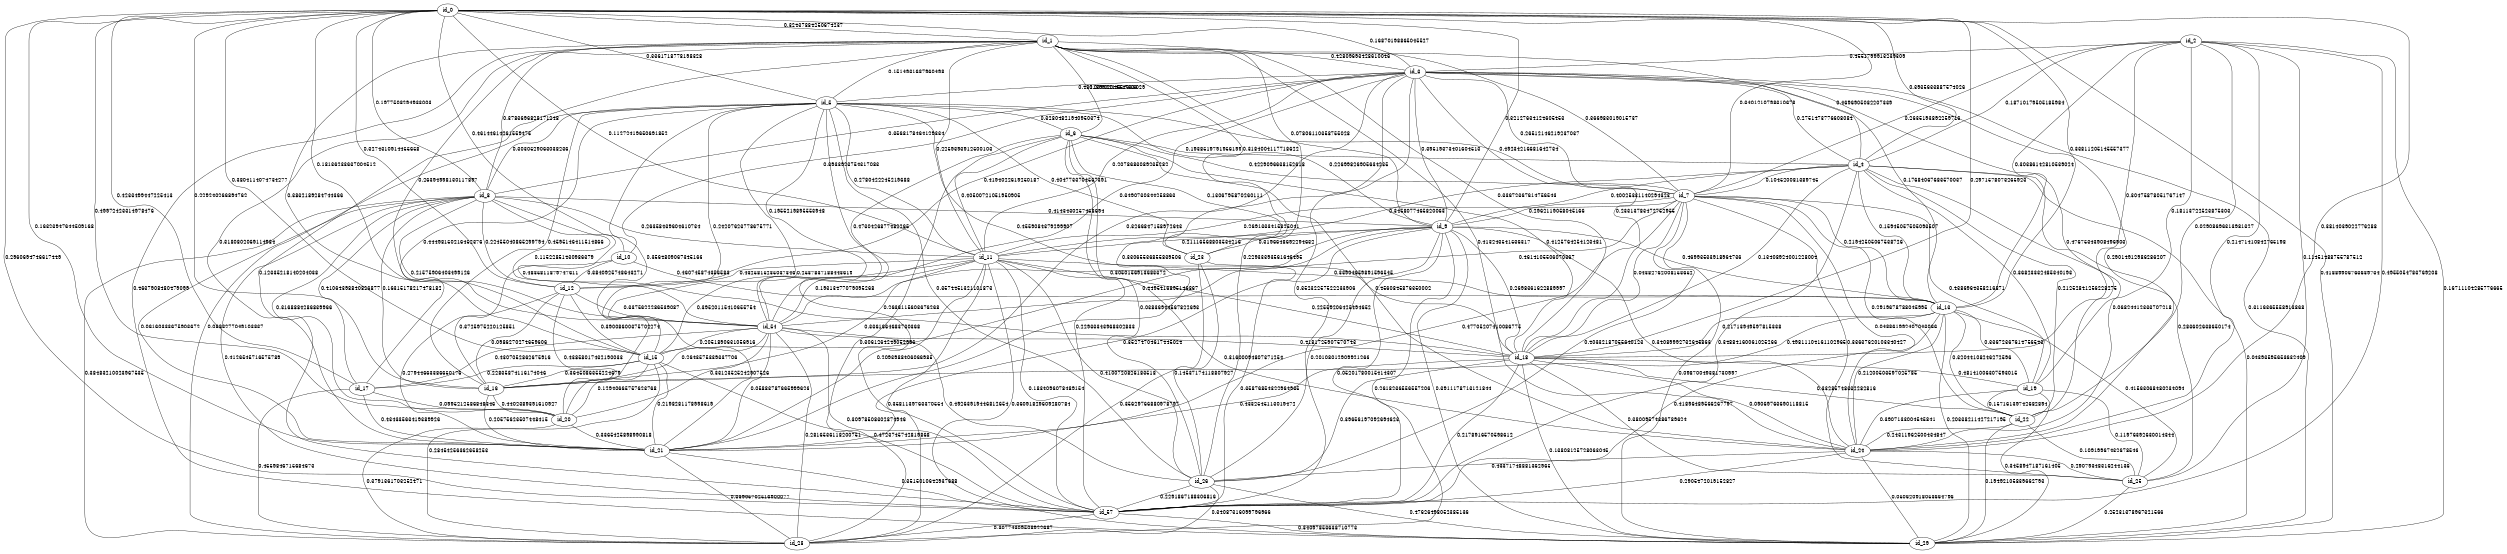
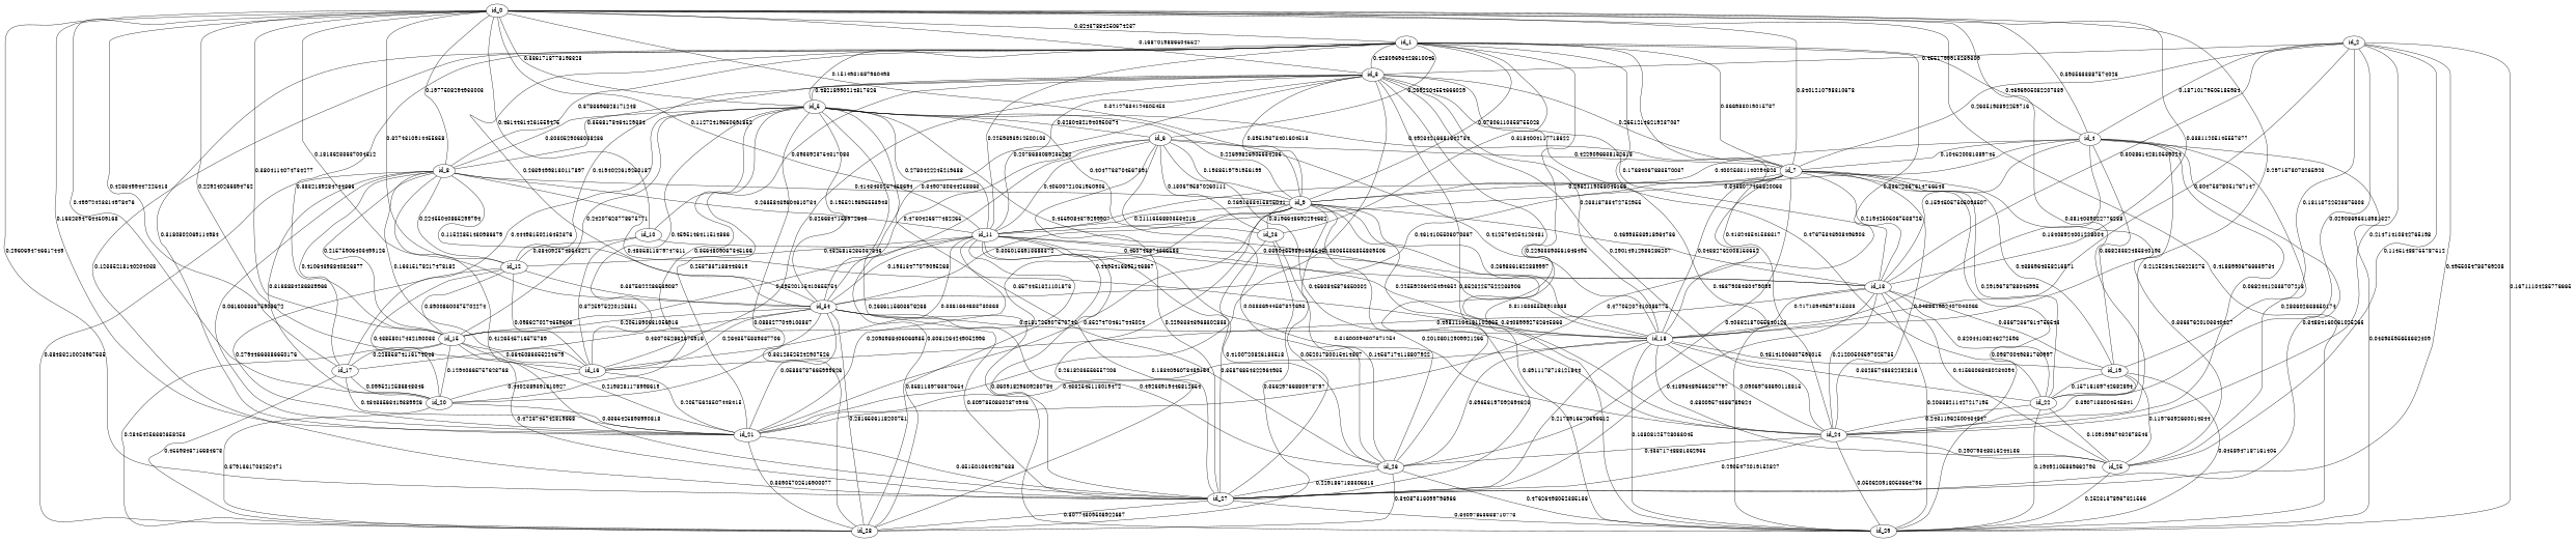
  graph {
    n1 [label=id_0]
    n2 [label=id_1]
    n3 [label=id_3]
    n4 [label=id_4]
    n5 [label=id_5]
    n6 [label=id_7]
    n7 [label=id_8]
    n8 [label=id_9]
    n9 [label=id_10]
    n10 [label=id_11]
    n11 [label=id_12]
    n12 [label=id_13]
    n13 [label=id_54]
    n14 [label=id_15]
    n15 [label=id_16]
    n16 [label=id_18]
    n17 [label=id_20]
    n18 [label=id_21]
    n19 [label=id_24]
-   n20 [label=id_57]
+   n20 [label=id_27]
    n21 [label=id_29]
    n22 [label=id_17]
    n23 [label=id_6]
    n24 [label=id_23]
    n25 [label=id_26]
    n26 [label=id_22]
    n27 [label=id_19]
    n28 [label=id_25]
    n29 [label=id_28]
    n30 [label=id_2]
    n1 -- n2 [label=0.32437884250674237]
    n1 -- n3 [label=0.16870198865045527]
    n1 -- n4 [label=0.3935633887574026]
    n1 -- n5 [label=0.3361718778198328]
    n1 -- n6 [label=0.3401210798310678]
    n1 -- n7 [label=0.1977508294933003]
    n1 -- n8 [label=0.32127634124605453]
    n1 -- n9 [label=0.46144614261559475]
    n1 -- n10 [label=0.11272419650691852]
    n1 -- n11 [label=0.3274310914455658]
    n1 -- n12 [label=0.33811205145557377]
    n1 -- n13 [label=0.18136233637004512]
    n1 -- n14 [label=0.3804114074734277]
    n1 -- n15 [label=0.229240266894762]
    n1 -- n16 [label=0.2971578073265923]
    n1 -- n17 [label=0.49972423314978476]
    n1 -- n18 [label=0.16323947644509168]
    n1 -- n19 [label=0.3814039022776288]
    n1 -- n20 [label=0.2960694746617449]
    n1 -- n21 [label=0.41889906763639734]
    n1 -- n22 [label=0.4233499447225413]
    n2 -- n3 [label=0.42809693428610046]
    n2 -- n4 [label=0.4696905082207339]
    n2 -- n5 [label=0.1514931687960498]
    n2 -- n6 [label=0.366983019015737]
    n2 -- n7 [label=0.3783696828171248]
    n2 -- n8 [label=0.07806110358755028]
    n2 -- n10 [label=0.2259393912500103]
    n2 -- n13 [label=0.26394998130117897]
    n2 -- n14 [label=0.3832189284744366]
    n2 -- n16 [label=0.33672367614756543]
    n2 -- n18 [label=0.3180802069114984]
    n2 -- n19 [label=0.413243541536317]
    n2 -- n20 [label=0.12335218140204038]
    n2 -- n21 [label=0.4637908480479099]
    n2 -- n23 [label=0.2092204554666029]
    n2 -- n24 [label=0.3184004117718622]
    n2 -- n25 [label=0.22933393561646495]
-   n3 -- n4 [label=0.2751473776608084]
    n3 -- n5 [label=0.48218990214817326]
    n3 -- n6 [label=0.26512146219237037]
    n3 -- n7 [label=0.3568178464129334]
    n3 -- n8 [label=0.39519373401604513]
    n3 -- n9 [label=0.3933923754317083]
    n3 -- n10 [label=0.2078683089235282]
    n3 -- n11 [label=0.4194022619250187]
    n3 -- n12 [label=0.17684067683570037]
    n3 -- n13 [label=0.3490730344258863]
    n3 -- n15 [label=0.3266847158972643]
    n3 -- n16 [label=0.23313783472752955]
    n3 -- n18 [label=0.33065536855839506]
    n3 -- n19 [label=0.29014912986286207]
    n3 -- n20 [label=0.35232257522233906]
    n3 -- n21 [label=0.3116365558913868]
    n3 -- n26 [label=0.47675343908496903]
    n4 -- n6 [label=0.104520081389745]
    n4 -- n8 [label=0.40025331140294323]
    n4 -- n10 [label=0.3458077465820063]
    n4 -- n12 [label=0.15945057505093507]
    n4 -- n16 [label=0.13408924001228004]
    n4 -- n19 [label=0.06824412333707218]
    n4 -- n20 [label=0.34884160061025266]
    n4 -- n21 [label=0.04393595653632409]
    n4 -- n26 [label=0.21252841256228275]
    n4 -- n27 [label=0.36823332485340193]
    n4 -- n28 [label=0.283602638650174]
    n5 -- n6 [label=0.49234216681642734]
    n5 -- n7 [label=0.3030529063038236]
    n5 -- n8 [label=0.22699826905634235]
    n5 -- n10 [label=0.2780422245219688]
    n5 -- n13 [label=0.1955219895553948]
    n5 -- n14 [label=0.24207623778675771]
    n5 -- n15 [label=0.4595146411514866]
    n5 -- n16 [label=0.4559084379299907]
    n5 -- n17 [label=0.3564809067345166]
    n5 -- n18 [label=0.2537837188443619]
    n5 -- n20 [label=0.2636115603676268]
    n5 -- n22 [label=0.44498150216452376]
    n5 -- n23 [label=0.32804821940950374]
    n5 -- n24 [label=0.4047733704567391]
    n5 -- n25 [label=0.3574451321101873]
    n5 -- n29 [label=0.0883277049103837]
    n6 -- n8 [label=0.2962119058045166]
    n6 -- n10 [label=0.2691333415825041]
    n6 -- n12 [label=0.21942505067538726]
    n6 -- n13 [label=0.4614105506070367]
    n6 -- n16 [label=0.04382762008153652]
    n6 -- n18 [label=0.47705207410086775]
    n6 -- n19 [label=0.048861992407043066]
    n6 -- n21 [label=0.09870049381730997]
    n6 -- n25 [label=0.40332187055640123]
    n6 -- n26 [label=0.2919678788045995]
    n6 -- n27 [label=0.4386964358216871]
    n6 -- n28 [label=0.33637620103340427]
    n7 -- n8 [label=0.4143430257458694]
    n7 -- n10 [label=0.26358439604610734]
    n7 -- n11 [label=0.22455040865299794]
    n7 -- n13 [label=0.11522851430986379]
    n7 -- n14 [label=0.21575906403499126]
    n7 -- n15 [label=0.16315178217478182]
    n7 -- n16 [label=0.4835811879747611]
    n7 -- n17 [label=0.3168884286839966]
    n7 -- n18 [label=0.06160333675903672]
    n7 -- n20 [label=0.4126545716575789]
    n7 -- n22 [label=0.41064398840826877]
    n7 -- n29 [label=0.38483210023967535]
    n8 -- n10 [label=0.21116568803534216]
    n8 -- n12 [label=0.46993533918964736]
    n8 -- n13 [label=0.3050156913683372]
    n8 -- n14 [label=0.4495416895146867]
    n8 -- n16 [label=0.2698361622889997]
    n8 -- n18 [label=0.35274704617445024]
    n8 -- n19 [label=0.34089992732645863]
    n8 -- n20 [label=0.05201780015414307]
    n8 -- n21 [label=0.3911178713121844]
    n8 -- n24 [label=0.3196648692294632]
    n8 -- n25 [label=0.20108012909921266]
    n8 -- n29 [label=0.2618236556557206]
    n9 -- n11 [label=0.3840925748643271]
    n9 -- n12 [label=0.460745874356583]
    n9 -- n15 [label=0.3725975220125851]
    n10 -- n11 [label=0.4325815235037346]
    n10 -- n12 [label=0.33904659891596545]
    n10 -- n13 [label=0.19313477079095268]
    n10 -- n14 [label=0.39520115410655754]
    n10 -- n15 [label=0.3361664683730368]
    n10 -- n16 [label=0.22559206425494652]
    n10 -- n18 [label=0.2093988406066985]
    n10 -- n19 [label=0.31600094807371254]
    n10 -- n20 [label=0.1834096078489154]
    n10 -- n21 [label=0.36091829609280784]
    n10 -- n25 [label=0.4100720826183518]
    n10 -- n29 [label=0.3581139763370554]
    n11 -- n13 [label=0.3375622286539087]
    n11 -- n14 [label=0.39008600375702274]
    n11 -- n15 [label=0.0986270274659606]
    n11 -- n17 [label=0.43858017432190033]
    n11 -- n18 [label=0.27944663386650176]
    n12 -- n15 [label=0.49811104161102965]
    n12 -- n16 [label=0.21713949597815338]
    n12 -- n19 [label=0.21200503597025785]
    n12 -- n20 [label=0.41896489566267797]
    n12 -- n21 [label=0.20338211427217195]
    n12 -- n26 [label=0.32044108246272596]
    n12 -- n27 [label=0.33672367614756543]
    n12 -- n28 [label=0.41563068480234094]
    n13 -- n14 [label=0.2051890631056916]
    n13 -- n15 [label=0.2643575339337706]
    n13 -- n16 [label=0.4181725907570743]
    n13 -- n17 [label=0.33123525242907526]
    n13 -- n18 [label=0.05883787665999626]
    n13 -- n20 [label=0.30978508302874946]
    n13 -- n22 [label=0.4307052862675916]
    n13 -- n25 [label=0.49263919446812654]
    n13 -- n29 [label=0.2816536118200751]
    n14 -- n15 [label=0.3645086355224679]
    n14 -- n17 [label=0.12940665757623768]
    n14 -- n18 [label=0.2198281178998619]
    n14 -- n20 [label=0.4723745742819868]
    n14 -- n22 [label=0.22835874116174046]
    n14 -- n29 [label=0.28454256362658253]
    n15 -- n17 [label=0.4402389391610927]
    n15 -- n18 [label=0.20575623507448415]
    n16 -- n18 [label=0.4332545113019472]
    n16 -- n19 [label=0.09069763690118815]
    n16 -- n20 [label=0.2178916570598612]
    n16 -- n21 [label=0.13808125728063045]
    n16 -- n25 [label=0.39656197092694623]
    n16 -- n26 [label=0.33285748332282816]
    n16 -- n27 [label=0.48141006307593015]
    n16 -- n28 [label=0.38009574386789624]
    n17 -- n18 [label=0.3365425898990818]
    n17 -- n29 [label=0.3791361703252471]
    n18 -- n20 [label=0.3515010642937688]
    n18 -- n29 [label=0.33905702516900077]
    n19 -- n20 [label=0.2905472019152827]
    n19 -- n21 [label=0.050620918053664796]
    n19 -- n25 [label=0.43371748881362965]
    n19 -- n28 [label=0.29079348316244136]
    n20 -- n21 [label=0.34097853638710773]
    n20 -- n29 [label=0.30774309508922687]
    n22 -- n17 [label=0.0995212586848346]
    n22 -- n18 [label=0.43433563419389926]
    n22 -- n29 [label=0.4559846715684673]
    n23 -- n6 [label=0.4229096638152618]
-   n23 -- n4 [label=0.1938519791956199]
+   n23 -- n8 [label=0.1938519791956199]
    n23 -- n10 [label=0.40500721051950905]
    n23 -- n13 [label=0.4730426877482265]
    n23 -- n16 [label=0.4125764254123481]
    n23 -- n19 [label=0.4560845876350002]
    n23 -- n20 [label=0.22933343968302833]
    n23 -- n24 [label=0.1306795870260111]
    n23 -- n25 [label=0.03836944567822693]
    n23 -- n29 [label=0.3061264249052996]
    n24 -- n20 [label=0.35876854322964935]
-   n24 -- n25 [label=0.14537174118807927]
+   n24 -- n25 [label=0.14537174118807922]
    n24 -- n29 [label=0.35629766880978797]
    n25 -- n20 [label=0.2291867188306816]
    n25 -- n21 [label=0.47626498052385136]
    n25 -- n29 [label=0.34087316099796966]
    n26 -- n19 [label=0.24311962500434847]
    n26 -- n21 [label=0.19492105839662793]
    n26 -- n28 [label=0.10919967432678546]
    n27 -- n19 [label=0.3907133004545841]
    n27 -- n21 [label=0.3458947187161405]
    n27 -- n26 [label=0.15716139742682894]
    n27 -- n28 [label=0.11976392630014344]
    n28 -- n21 [label=0.25231378967321566]
    n30 -- n3 [label=0.4551799913239309]
    n30 -- n4 [label=0.18710179505185984]
    n30 -- n6 [label=0.2635193892259716]
    n30 -- n12 [label=0.30386142810539024]
    n30 -- n16 [label=0.30475878051767147]
    n30 -- n19 [label=0.21471410842765198]
    n30 -- n20 [label=0.4955054783769208]
    n30 -- n21 [label=0.16711104285776665]
    n30 -- n26 [label=0.02908696313981327]
    n30 -- n27 [label=0.18113722523875303]
    n30 -- n28 [label=0.11451488755787512]
  }
